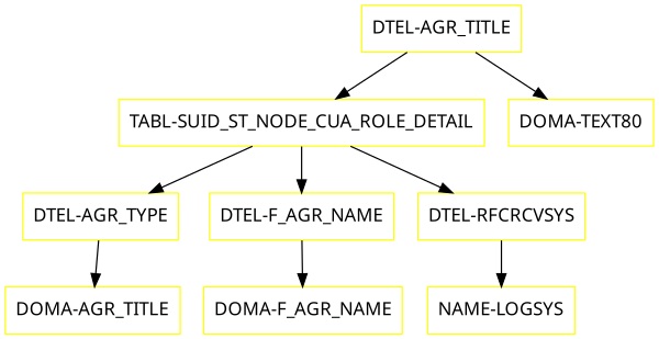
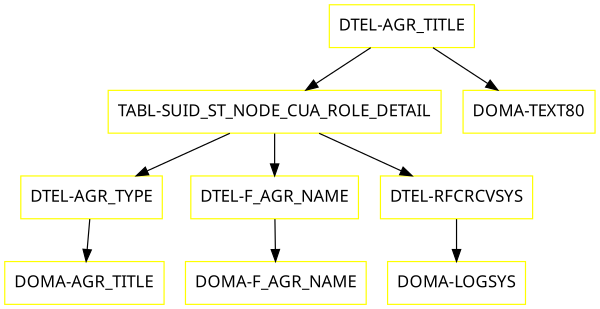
  digraph {
    fontname="Noto Sans"
    node [color=yellow fontname="Noto Sans" shape=box]
    edge [fontname="Noto Sans"]
    "TABL-SUID_ST_NODE_CUA_ROLE_DETAIL"
    "DTEL-AGR_TYPE"
    "DTEL-F_AGR_NAME"
    "DTEL-RFCRCVSYS"
    n5 [label="DOMA-AGR_TITLE"]
    "DTEL-AGR_TITLE"
    "DOMA-TEXT80"
    "DOMA-F_AGR_NAME"
-   "DOMA-LOGSYS" [label="NAME-LOGSYS"]
+   "DOMA-LOGSYS"
    "TABL-SUID_ST_NODE_CUA_ROLE_DETAIL" -> "DTEL-AGR_TYPE"
    "TABL-SUID_ST_NODE_CUA_ROLE_DETAIL" -> "DTEL-F_AGR_NAME"
    "TABL-SUID_ST_NODE_CUA_ROLE_DETAIL" -> "DTEL-RFCRCVSYS"
    "DTEL-AGR_TYPE" -> n5
    "DTEL-F_AGR_NAME" -> "DOMA-F_AGR_NAME"
    "DTEL-RFCRCVSYS" -> "DOMA-LOGSYS"
    "DTEL-AGR_TITLE" -> "TABL-SUID_ST_NODE_CUA_ROLE_DETAIL"
    "DTEL-AGR_TITLE" -> "DOMA-TEXT80"
  }
